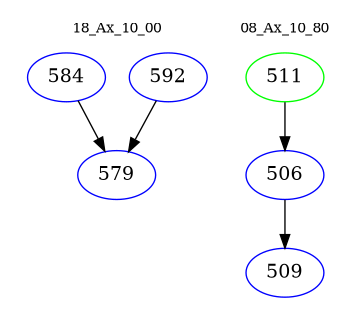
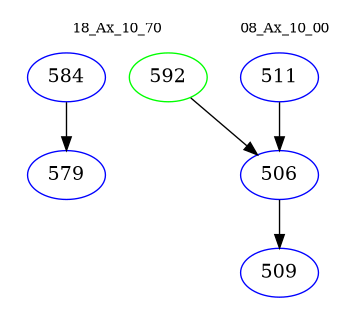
  digraph {
    node [color=blue]
    edge [color=black]
-   n1 [label=592]
+   n1 [color=green label=592]
    n2 [label=579]
    n3 [label=584]
-   n4 [color=green label=511]
+   n4 [label=511]
    n5 [label=506]
    n6 [label=509]
    subgraph cluster_1 {
      color=white
      fontsize=10
-     label="18_Ax_10_00"
+     label="18_Ax_10_70"
      n1
      n2
      n3
    }
    subgraph cluster_2 {
      color=white
      fontsize=10
-     label="08_Ax_10_80"
+     label="08_Ax_10_00"
      n4
      n5
      n6
    }
-   n1 -> n2
+   n1 -> n5
    n3 -> n2
    n4 -> n5
    n5 -> n6
  }
